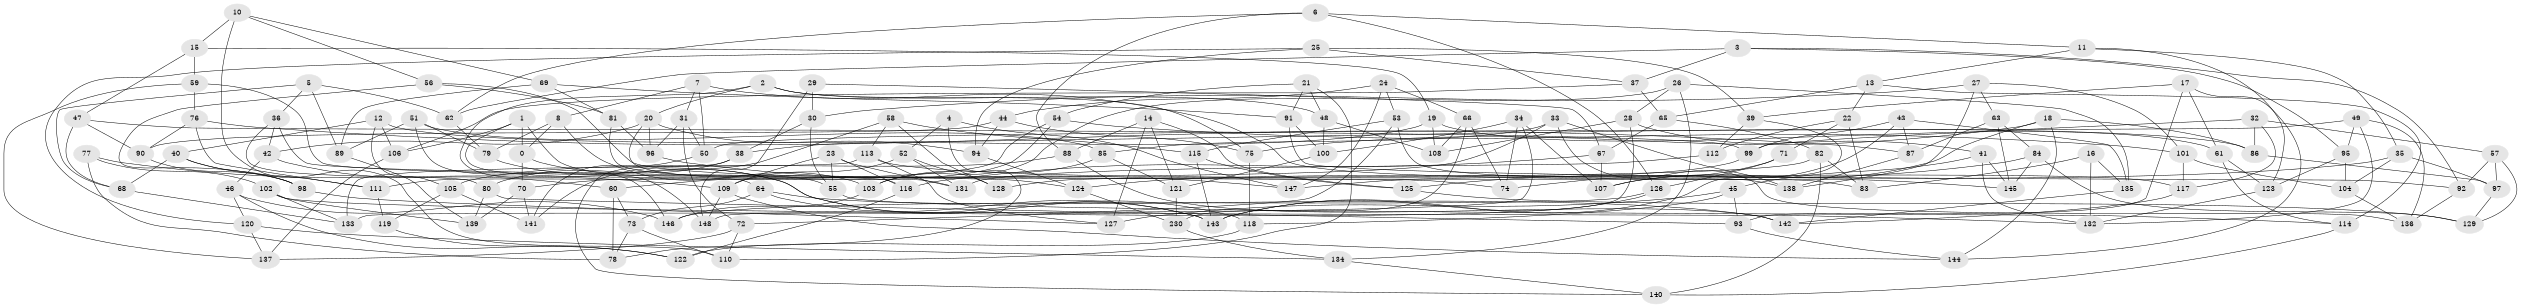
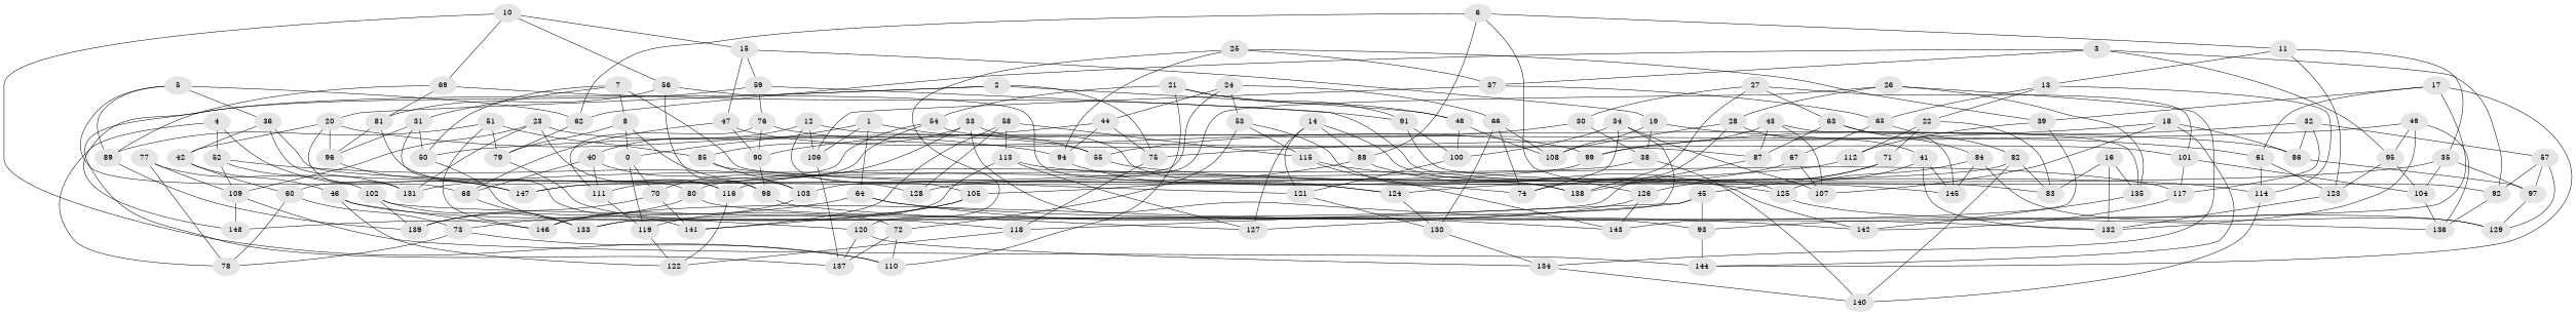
  graph {
    node [color=gray90 style=filled]
    n1 [label=0]
    1
    55
    64
    106
    70
    119
    114
    143
    73
    142
    137
    2
    20
    48
    75
    148
    42
    94
    131
    96
    108
    100
    118
    3
    37
    62
    92
    95
    65
    79
    136
    123
    104
    4
    52
    78
    147
    109
    128
    112
    5
    36
    68
    89
    74
    80
    133
    139
    6
    11
    88
    126
    13
    35
    105
    146
    7
    8
    31
    50
    145
    103
    72
    141
    122
    10
    15
    56
    69
    110
    19
    47
    59
    124
    98
    81
    91
    22
    97
    132
    12
    40
    86
    111
    71
    83
    67
    82
    140
    14
    121
    125
    127
-   130 [label=230]
+   130
    129
    61
    38
    99
    90
    76
    16
    135
    17
    39
    93
    144
    18
    107
    46
    60
    21
    54
    101
    23
    116
    77
    102
    24
    44
    53
    66
    138
    115
    25
    120
    134
    26
    28
    41
    27
    30
    63
    87
    84
    117
    45
-   29
    32
    57
    33
    85
    34
    43
    49
    51
    58
    113
    n1 -- 70
-   n1 -- 143
+   n1 -- 119
    1 -- n1
    1 -- 55
    1 -- 64
    1 -- 106
    55 -- 114
    64 -- 143
    64 -- 73
    64 -- 142
    106 -- 137
    70 -- 139
    70 -- 141
    119 -- 122
    114 -- 140
    73 -- 78
    73 -- 110
    2 -- 20
    2 -- 48
    2 -- 75
    2 -- 148
    20 -- 42
    20 -- 94
    20 -- 131
    20 -- 96
    48 -- 108
    48 -- 100
    75 -- 118
    42 -- 46
    42 -- 60
    94 -- 124
    96 -- 147
    100 -- 121
    118 -- 122
    3 -- 37
    3 -- 62
    3 -- 92
    3 -- 95
    37 -- 106
    37 -- 65
    62 -- 79
    92 -- 136
    95 -- 123
    95 -- 104
    65 -- 67
    65 -- 82
    79 -- 118
    123 -- 132
    104 -- 136
    4 -- 52
    4 -- 78
    4 -- 147
    52 -- 131
    52 -- 109
    52 -- 128
    109 -- 148
    109 -- 144
    112 -- 131
    5 -- 62
    5 -- 36
    5 -- 68
    5 -- 89
    36 -- 42
    36 -- 74
    36 -- 80
    68 -- 133
    89 -- 139
    80 -- 139
    80 -- 93
    6 -- 62
    6 -- 11
    6 -- 88
    6 -- 126
    11 -- 123
    11 -- 13
    11 -- 35
    88 -- 142
    88 -- 105
    126 -- 143
    126 -- 146
    13 -- 114
    13 -- 65
    13 -- 22
    35 -- 104
    35 -- 124
    35 -- 97
    105 -- 119
    105 -- 141
    7 -- 8
    7 -- 31
    7 -- 50
    7 -- 145
    8 -- n1
    8 -- 79
    8 -- 103
    31 -- 96
    31 -- 50
    31 -- 72
    50 -- 141
    103 -- 146
    72 -- 137
    72 -- 110
    10 -- 15
    10 -- 56
    10 -- 69
    10 -- 110
    15 -- 19
    15 -- 47
    15 -- 59
    56 -- 124
    56 -- 98
    56 -- 81
    69 -- 89
    69 -- 81
    69 -- 91
    19 -- 108
    19 -- 61
    19 -- 38
    47 -- 68
    47 -- 99
    47 -- 90
    59 -- 137
    59 -- 83
    59 -- 76
    124 -- 130
    98 -- 127
    81 -- 96
    81 -- 116
    91 -- 100
    91 -- 92
    22 -- 112
    22 -- 71
    22 -- 83
    97 -- 129
    12 -- 106
    12 -- 105
    12 -- 40
    12 -- 86
    40 -- 68
    40 -- 98
    40 -- 111
    86 -- 97
    111 -- 119
    71 -- 74
    71 -- 126
    67 -- 107
    67 -- 116
    82 -- 128
    82 -- 83
    82 -- 140
    14 -- 88
    14 -- 121
    14 -- 125
    14 -- 127
    121 -- 130
    125 -- 129
    130 -- 134
    61 -- 114
    61 -- 123
    38 -- 80
    38 -- 140
    99 -- 147
    90 -- 98
    76 -- 111
    76 -- 90
    76 -- 87
    16 -- 132
    16 -- 83
    16 -- 135
    135 -- 142
    17 -- 61
    17 -- 39
    17 -- 93
    17 -- 144
    39 -- 143
    39 -- 112
    93 -- 144
    18 -- 75
    18 -- 86
    18 -- 144
    18 -- 107
    46 -- 146
    46 -- 122
    46 -- 120
    60 -- 73
    60 -- 78
    21 -- 48
    21 -- 110
    21 -- 91
    21 -- 54
    54 -- 111
    54 -- 60
    54 -- 101
    101 -- 104
    101 -- 117
    23 -- 55
    23 -- 131
    23 -- 109
    23 -- 116
    116 -- 122
    77 -- 78
    77 -- 109
    77 -- 102
    102 -- 133
    102 -- 139
    102 -- 132
    24 -- 147
    24 -- 44
    24 -- 53
    24 -- 66
    44 -- 75
    44 -- 94
    44 -- 90
    53 -- 72
    53 -- 138
    53 -- 115
    66 -- 108
    66 -- 74
    66 -- 130
    115 -- 143
    115 -- 125
    25 -- 94
    25 -- 37
    25 -- 39
    25 -- 120
    120 -- 137
    120 -- 134
    134 -- 140
    26 -- 103
    26 -- 135
    26 -- 134
    26 -- 28
    28 -- 148
    28 -- 108
    28 -- 41
    41 -- 145
    41 -- 132
    41 -- 45
    27 -- 101
    27 -- 138
    27 -- 30
    27 -- 63
    30 -- 55
    30 -- 38
    63 -- 145
    63 -- 87
    63 -- 84
    87 -- 138
    84 -- 145
    84 -- 125
    84 -- 129
    117 -- 142
    45 -- 118
    45 -- 127
    45 -- 93
-   29 -- 148
-   29 -- 67
-   29 -- 30
    32 -- 86
    32 -- 99
    32 -- 117
    32 -- 57
    57 -- 92
    57 -- 97
    57 -- 129
    33 -- 70
    33 -- 136
    33 -- 138
    33 -- 85
    85 -- 103
    85 -- 121
    34 -- 100
    34 -- 74
    34 -- 133
    34 -- 107
    43 -- 99
    43 -- 135
    43 -- 107
    43 -- 87
    49 -- 95
    49 -- 136
    49 -- 50
    49 -- 132
    51 -- 79
    51 -- 89
    51 -- 146
    51 -- 85
    58 -- 128
    58 -- 141
    58 -- 115
    58 -- 113
    113 -- 133
    113 -- 127
    113 -- 117
  }
